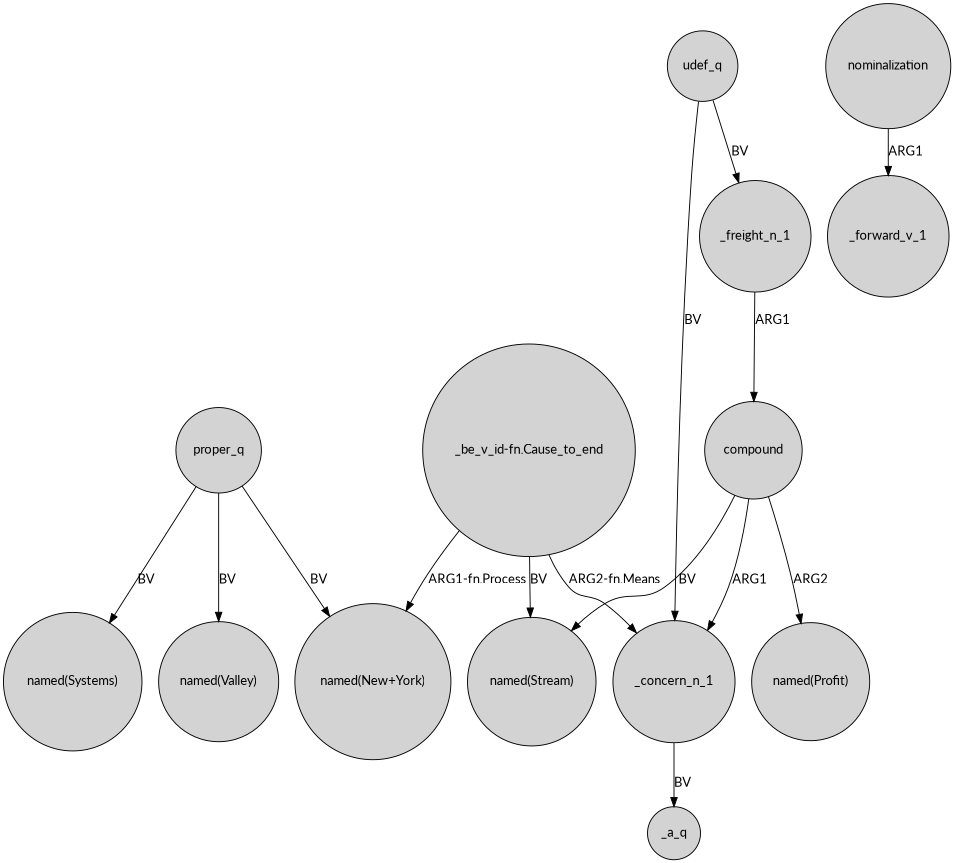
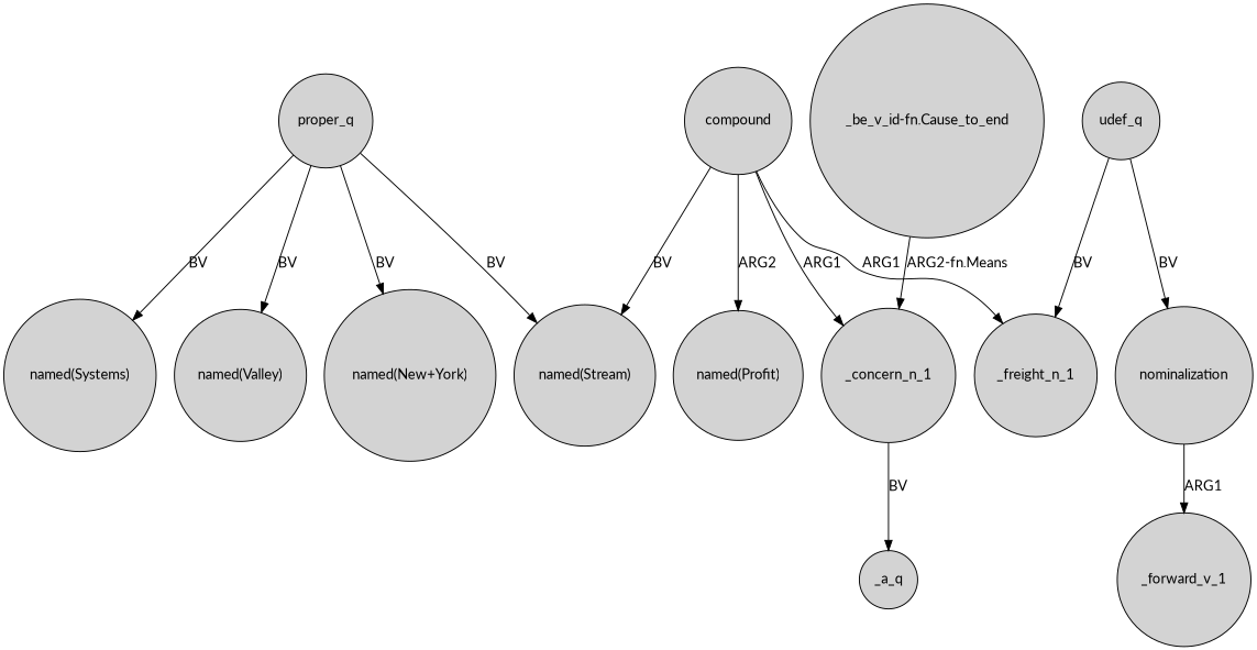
  digraph {
    fontname=Lato
    node [fontname=Lato shape=circle style=filled]
    edge [fontname=Lato]
    proper_q
    "named(Valley)"
    "named(New+York)"
    "named(Systems)"
    "named(Stream)"
    compound
    "named(Profit)"
    _concern_n_1
    _freight_n_1
    nominalization
    _forward_v_1
    _a_q
    udef_q
    "_be_v_id-fn.Cause_to_end"
    proper_q -> "named(Valley)" [label=BV]
    proper_q -> "named(New+York)" [label=BV]
    proper_q -> "named(Systems)" [label=BV]
-   "_be_v_id-fn.Cause_to_end" -> "named(Stream)" [label=BV]
+   proper_q -> "named(Stream)" [label=BV]
    compound -> "named(Stream)" [label=BV]
    compound -> "named(Profit)" [label=ARG2]
    compound -> _concern_n_1 [label=ARG1]
-   _freight_n_1 -> compound [label=ARG1]
+   compound -> _freight_n_1 [label=ARG1]
    _concern_n_1 -> _a_q [label=BV]
    nominalization -> _forward_v_1 [label=ARG1]
    udef_q -> _freight_n_1 [label=BV]
-   udef_q -> _concern_n_1 [label=BV]
-   "_be_v_id-fn.Cause_to_end" -> "named(New+York)" [label="ARG1-fn.Process"]
+   udef_q -> nominalization [label=BV]
    "_be_v_id-fn.Cause_to_end" -> _concern_n_1 [label="ARG2-fn.Means"]
  }
